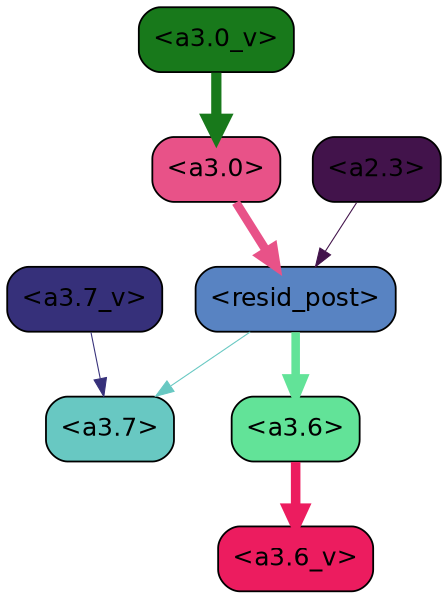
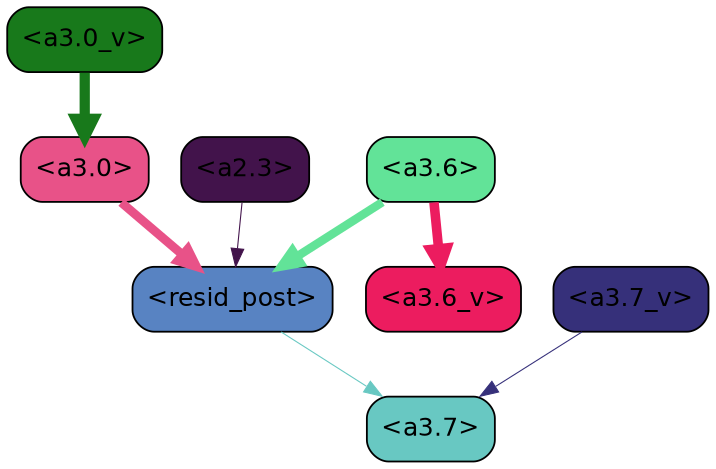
  strict digraph {
    fontname="DejaVu Sans"
    splines=true
    node [color=black fontname="DejaVu Sans" shape=box style="filled, rounded"]
    edge [fontname="DejaVu Sans" penwidth=0.6]
    "<a3.7>" [fillcolor="#68c8c2"]
    "<resid_post>" [fillcolor="#5883c2"]
    "<a3.6>" [fillcolor="#62e398"]
    "<a3.6_v>" [fillcolor="#ec1c5f"]
    "<a3.0>" [fillcolor="#e85288"]
    "<a2.3>" [fillcolor="#42134b"]
    "<a3.7_v>" [fillcolor="#36307a"]
    "<a3.0_v>" [fillcolor="#18791b"]
    "<resid_post>" -> "<a3.7>" [color="#68c8c2"]
-   "<resid_post>" -> "<a3.6>" [color="#62e398" penwidth=4.746312499046326]
+   "<a3.6>" -> "<resid_post>" [color="#62e398" penwidth=4.746312499046326]
    "<a3.6>" -> "<a3.6_v>" [color="#ec1c5f" penwidth=5.297133803367615]
    "<a3.0>" -> "<resid_post>" [color="#e85288" penwidth=4.896343111991882]
    "<a2.3>" -> "<resid_post>" [color="#42134b"]
    "<a3.7_v>" -> "<a3.7>" [color="#36307a"]
    "<a3.0_v>" -> "<a3.0>" [color="#18791b" penwidth=5.680712580680847]
  }
